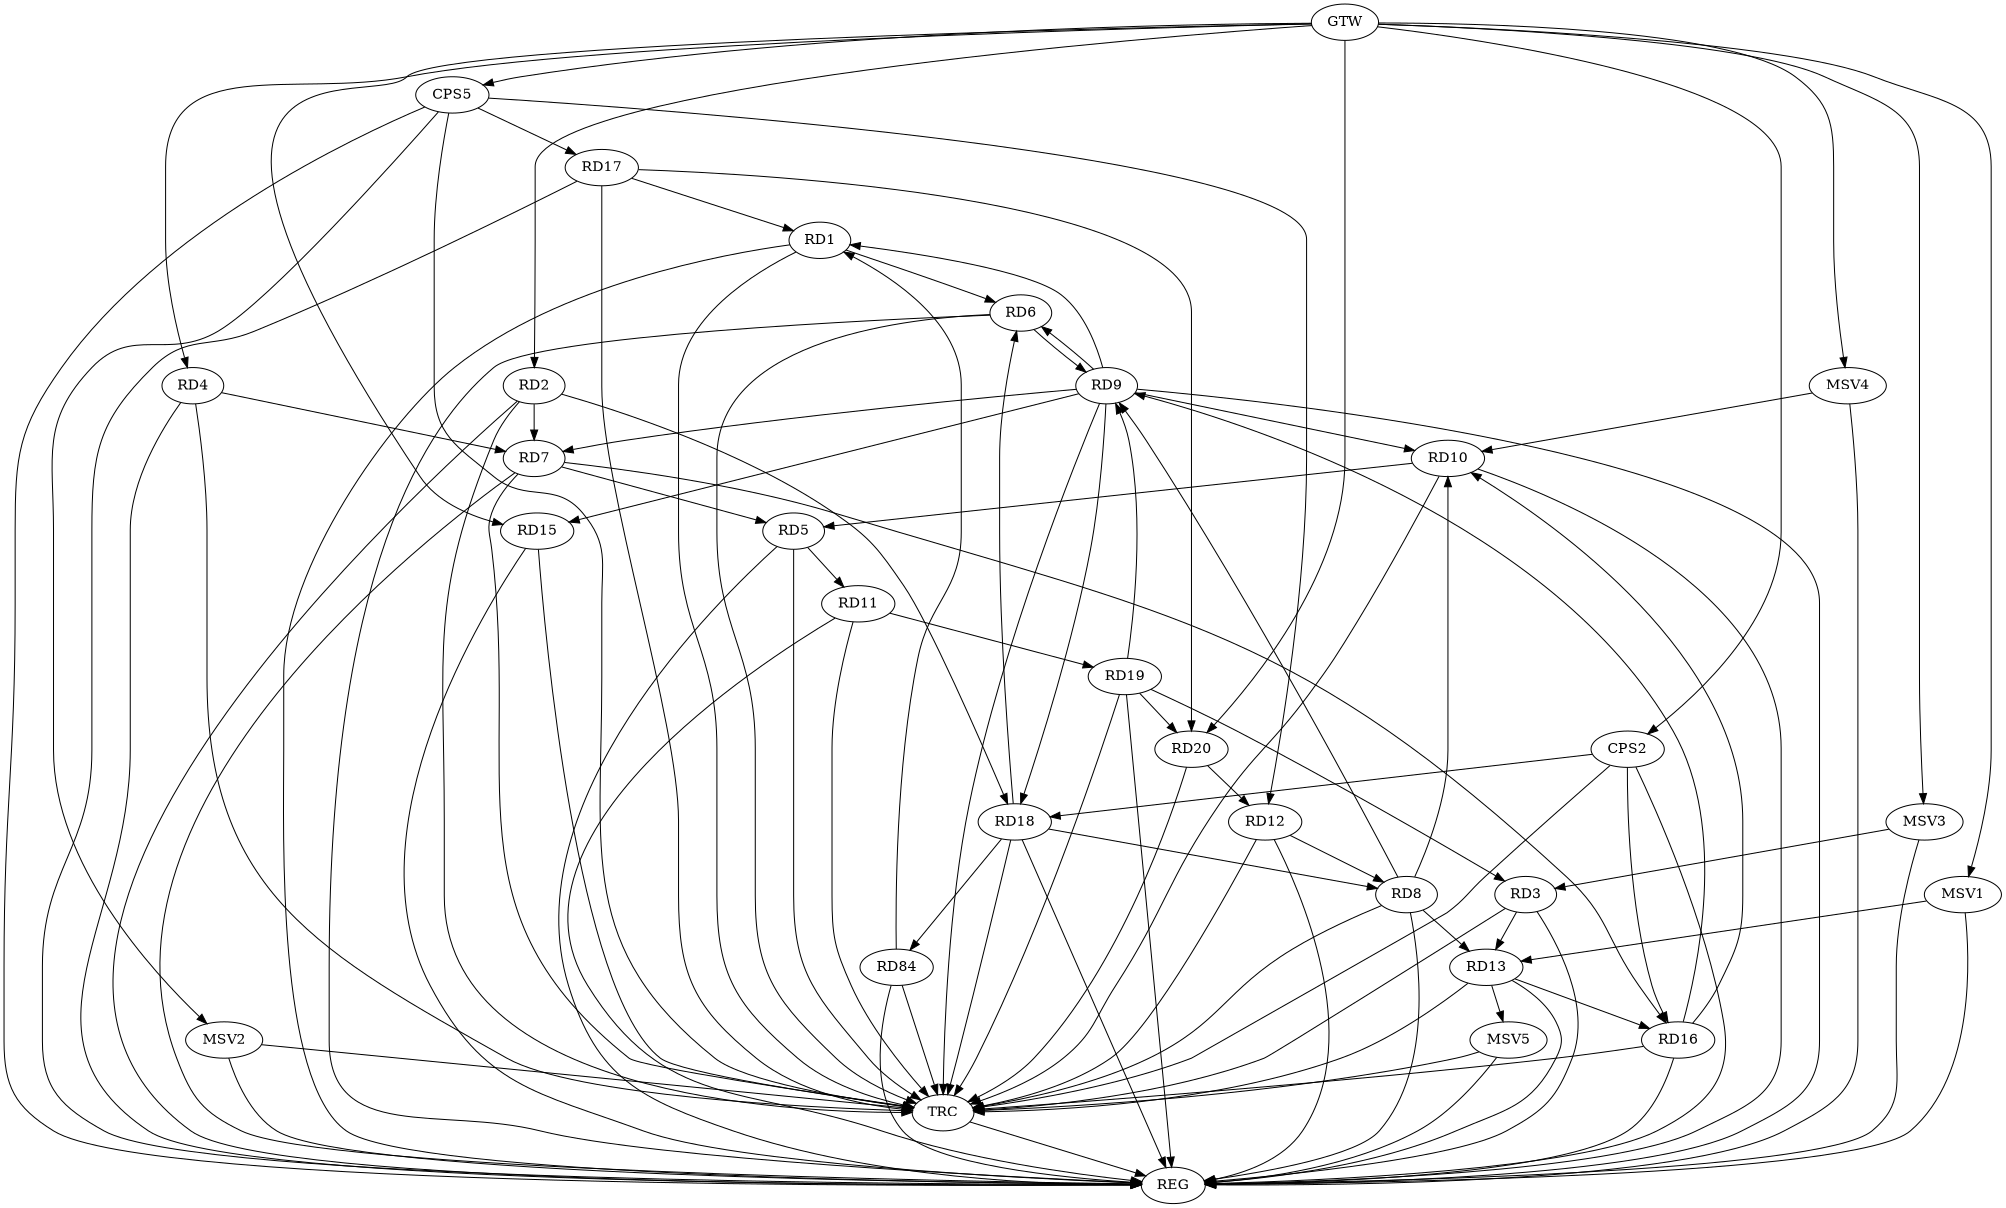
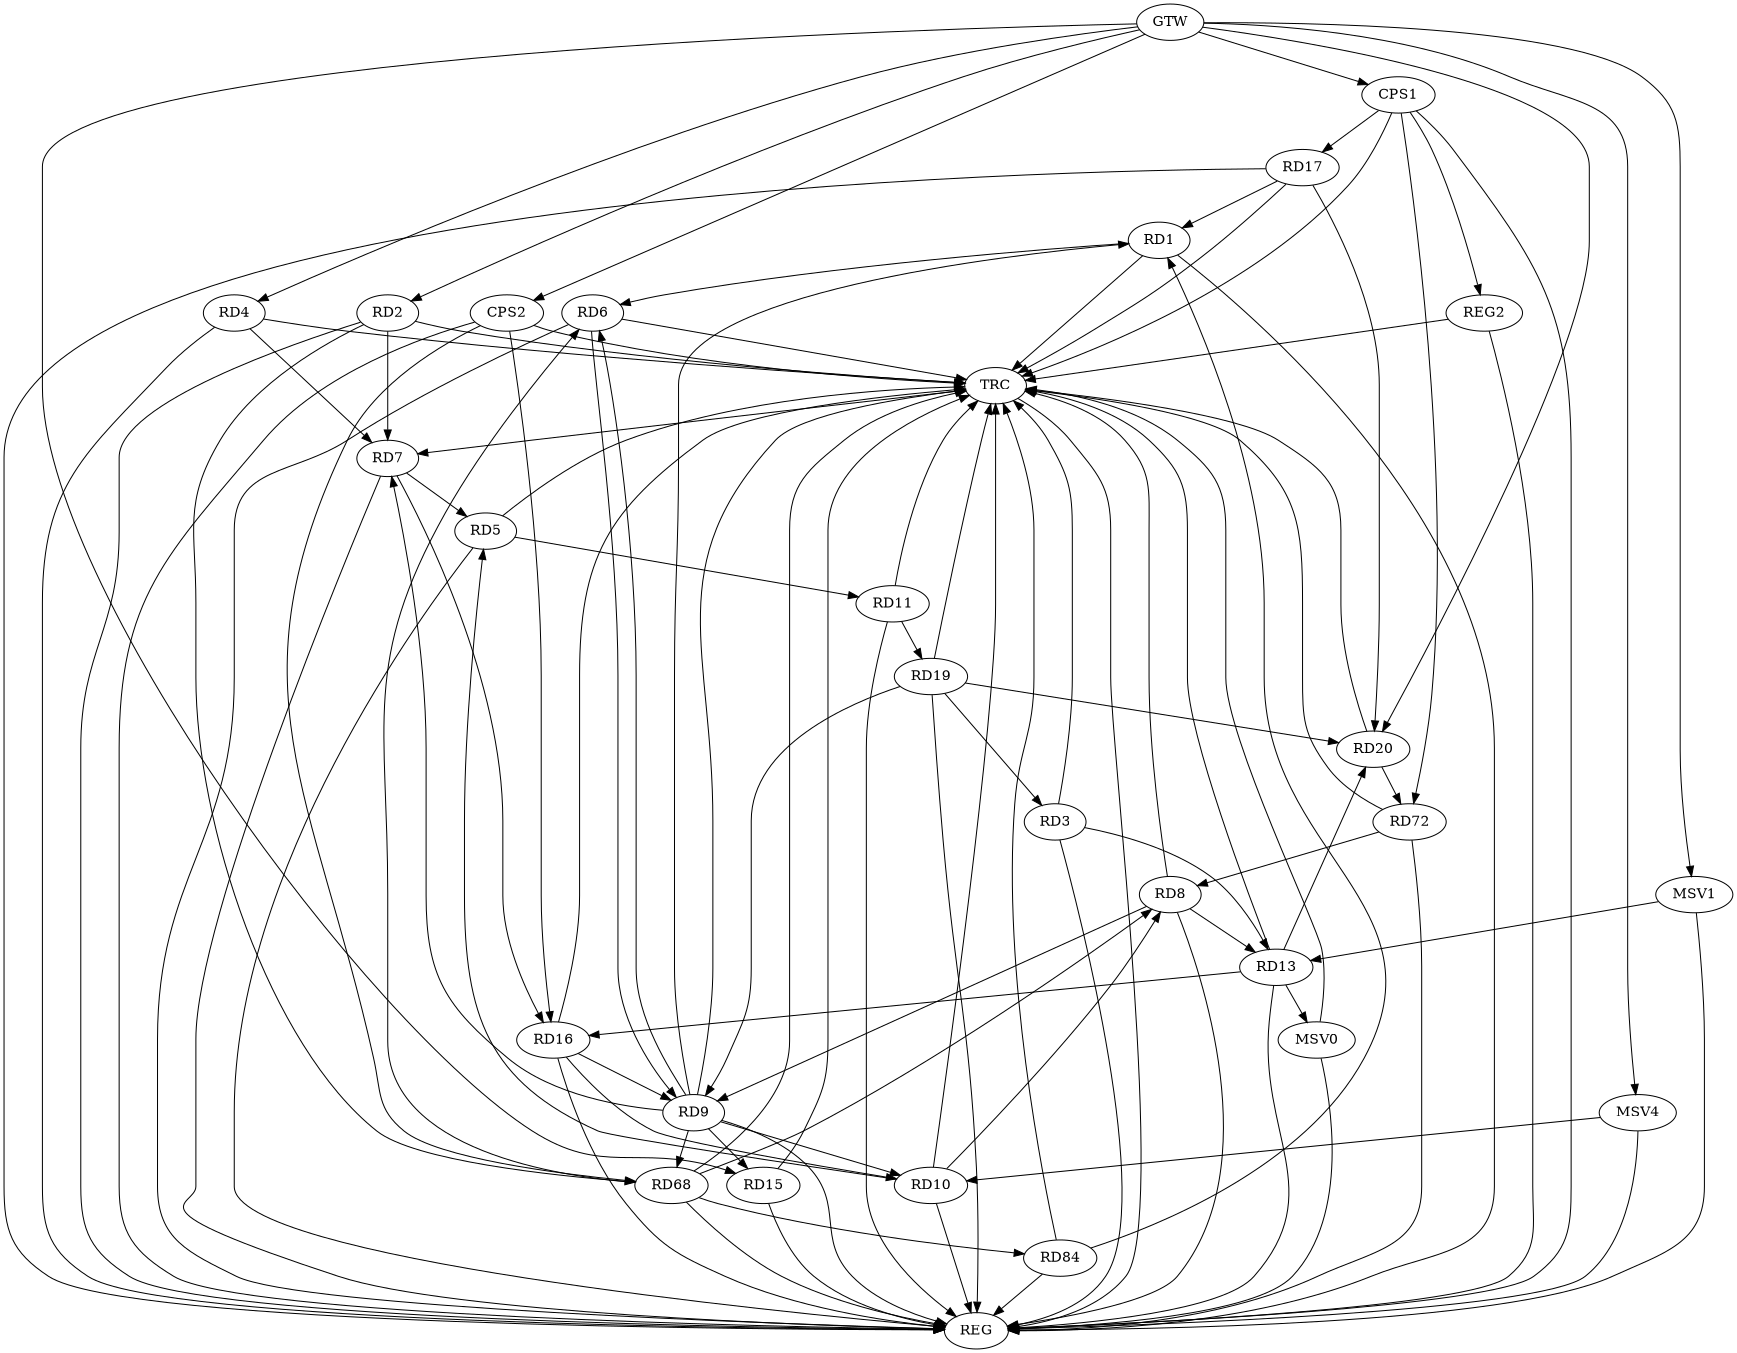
  strict digraph {
    n1 [label=RD1]
    n2 [label=RD6]
    n3 [label=REG]
    n4 [label=TRC]
    n5 [label=RD9]
    n6 [label=RD2]
    n7 [label=RD7]
-   n8 [label=RD18]
+   n8 [label=RD68]
    n9 [label=RD5]
    n10 [label=RD16]
    n11 [label=RD8]
    n12 [label=RD84]
    n13 [label=RD3]
    n14 [label=RD13]
    n15 [label=RD20]
-   n16 [label=MSV5]
+   n16 [label=MSV0]
    n17 [label=RD4]
    n18 [label=RD11]
    n19 [label=RD19]
    n20 [label=RD10]
    n21 [label=RD15]
-   n22 [label=RD12]
+   n22 [label=RD72]
    n23 [label=RD17]
-   n24 [label=CPS5]
-   n25 [label=MSV2]
+   n24 [label=CPS1]
+   n25 [label=REG2]
    n26 [label=CPS2]
    n27 [label=GTW]
    n28 [label=MSV1]
-   n29 [label=MSV3]
    n30 [label=MSV4]
    n1 -> n2
    n1 -> n3
    n1 -> n4
    n2 -> n3
    n2 -> n4
    n2 -> n5
    n4 -> n3
    n5 -> n1
    n5 -> n2
    n5 -> n3
    n5 -> n4
    n5 -> n7
    n5 -> n8
    n5 -> n20
    n5 -> n21
    n6 -> n3
    n6 -> n4
    n6 -> n7
    n6 -> n8
    n7 -> n3
-   n7 -> n4
+   n4 -> n7
    n7 -> n9
    n7 -> n10
    n8 -> n2
    n8 -> n3
    n8 -> n4
    n8 -> n11
    n8 -> n12
    n9 -> n3
    n9 -> n4
    n9 -> n18
    n10 -> n3
    n10 -> n4
    n10 -> n5
    n10 -> n20
    n11 -> n3
    n11 -> n4
    n11 -> n5
    n11 -> n14
    n12 -> n1
    n12 -> n3
    n12 -> n4
    n13 -> n3
    n13 -> n4
    n13 -> n14
    n14 -> n3
    n14 -> n4
    n14 -> n10
+   n14 -> n15
    n14 -> n16
    n15 -> n4
    n15 -> n22
    n16 -> n3
    n16 -> n4
    n17 -> n3
    n17 -> n4
    n17 -> n7
    n18 -> n3
    n18 -> n4
    n18 -> n19
    n19 -> n3
    n19 -> n4
    n19 -> n5
    n19 -> n13
    n19 -> n15
    n20 -> n3
    n20 -> n4
    n20 -> n9
-   n11 -> n20
+   n20 -> n11
    n21 -> n3
    n21 -> n4
    n22 -> n3
    n22 -> n4
    n22 -> n11
    n23 -> n1
    n23 -> n3
    n23 -> n4
    n23 -> n15
    n24 -> n3
    n24 -> n4
    n24 -> n22
    n24 -> n23
    n24 -> n25
    n25 -> n3
    n25 -> n4
    n26 -> n3
    n26 -> n4
    n26 -> n8
    n26 -> n10
    n27 -> n6
    n27 -> n15
    n27 -> n17
    n27 -> n21
    n27 -> n24
    n27 -> n26
    n27 -> n28
-   n27 -> n29
    n27 -> n30
    n28 -> n3
    n28 -> n14
-   n29 -> n3
-   n29 -> n13
    n30 -> n3
    n30 -> n20
  }
